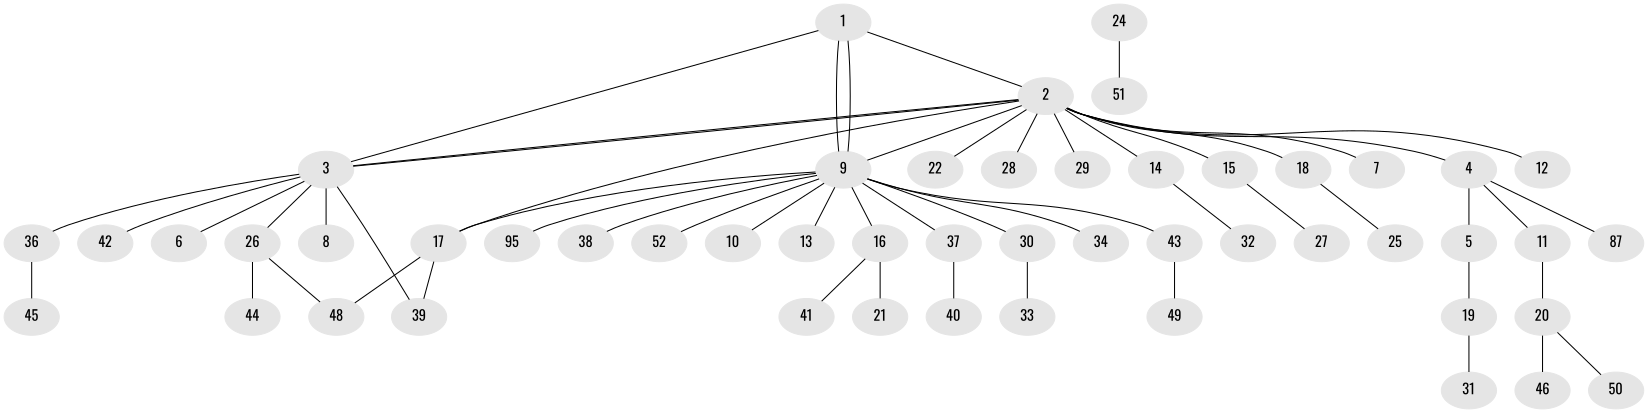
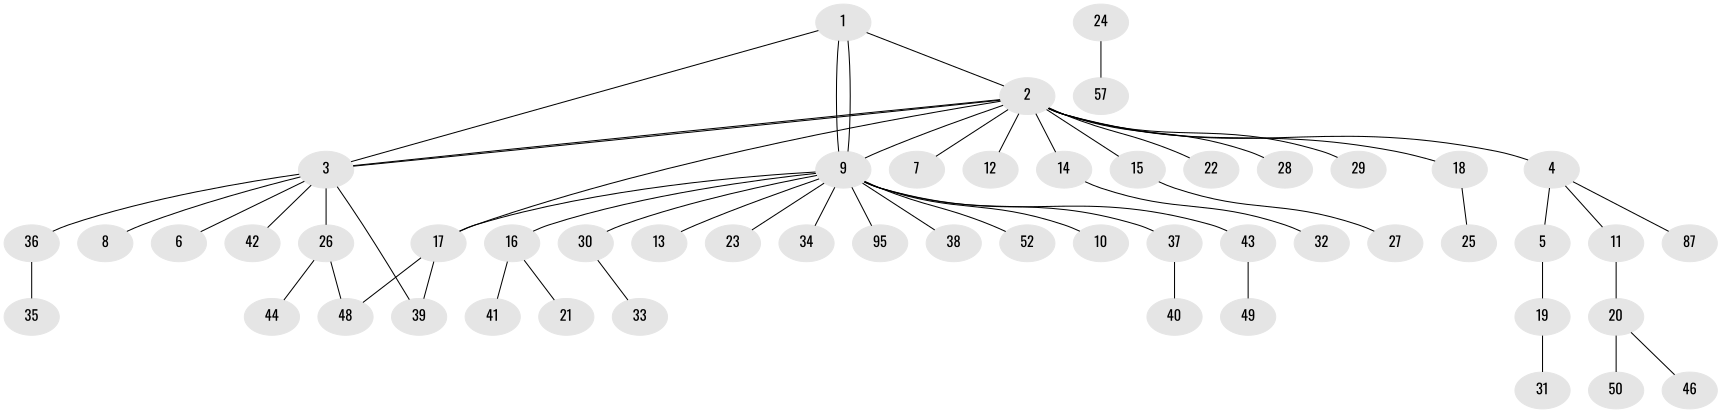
  graph {
    fontname=Oswald
    node [color=gray90 fontname=Oswald style=filled]
    edge [fontname=Oswald]
    1
    2
    3
    9
    4
    7
    12
    14
    15
    17
    18
    22
    28
    29
    6
    8
    26
    36
    39
    42
    10
    13
    16
+   23
    30
    34
    n27 [label=95]
    37
    38
    43
    52
    5
    11
    n34 [label=87]
    32
    27
    48
    25
    44
-   45
+   45 [label=35]
    19
    20
    31
    21
    41
    33
    40
    49
    46
    50
    24
-   51
+   51 [label=57]
    1 -- 2
    1 -- 3
    1 -- 9
    1 -- 9
    2 -- 3
    2 -- 3
    2 -- 9
    2 -- 4
    2 -- 7
    2 -- 12
    2 -- 14
    2 -- 15
    2 -- 17
    2 -- 18
    2 -- 22
    2 -- 28
    2 -- 29
    3 -- 6
    3 -- 8
    3 -- 26
    3 -- 36
    3 -- 39
    3 -- 42
    9 -- 17
    9 -- 10
    9 -- 13
    9 -- 16
+   9 -- 23
    9 -- 30
    9 -- 34
    9 -- n27
    9 -- 37
    9 -- 38
    9 -- 43
    9 -- 52
    4 -- 5
    4 -- 11
    4 -- n34
    14 -- 32
    15 -- 27
    17 -- 39
    17 -- 48
    18 -- 25
    26 -- 48
    26 -- 44
    36 -- 45
    16 -- 21
    16 -- 41
    30 -- 33
    37 -- 40
    43 -- 49
    5 -- 19
    11 -- 20
    19 -- 31
    20 -- 46
    20 -- 50
    24 -- 51
  }
